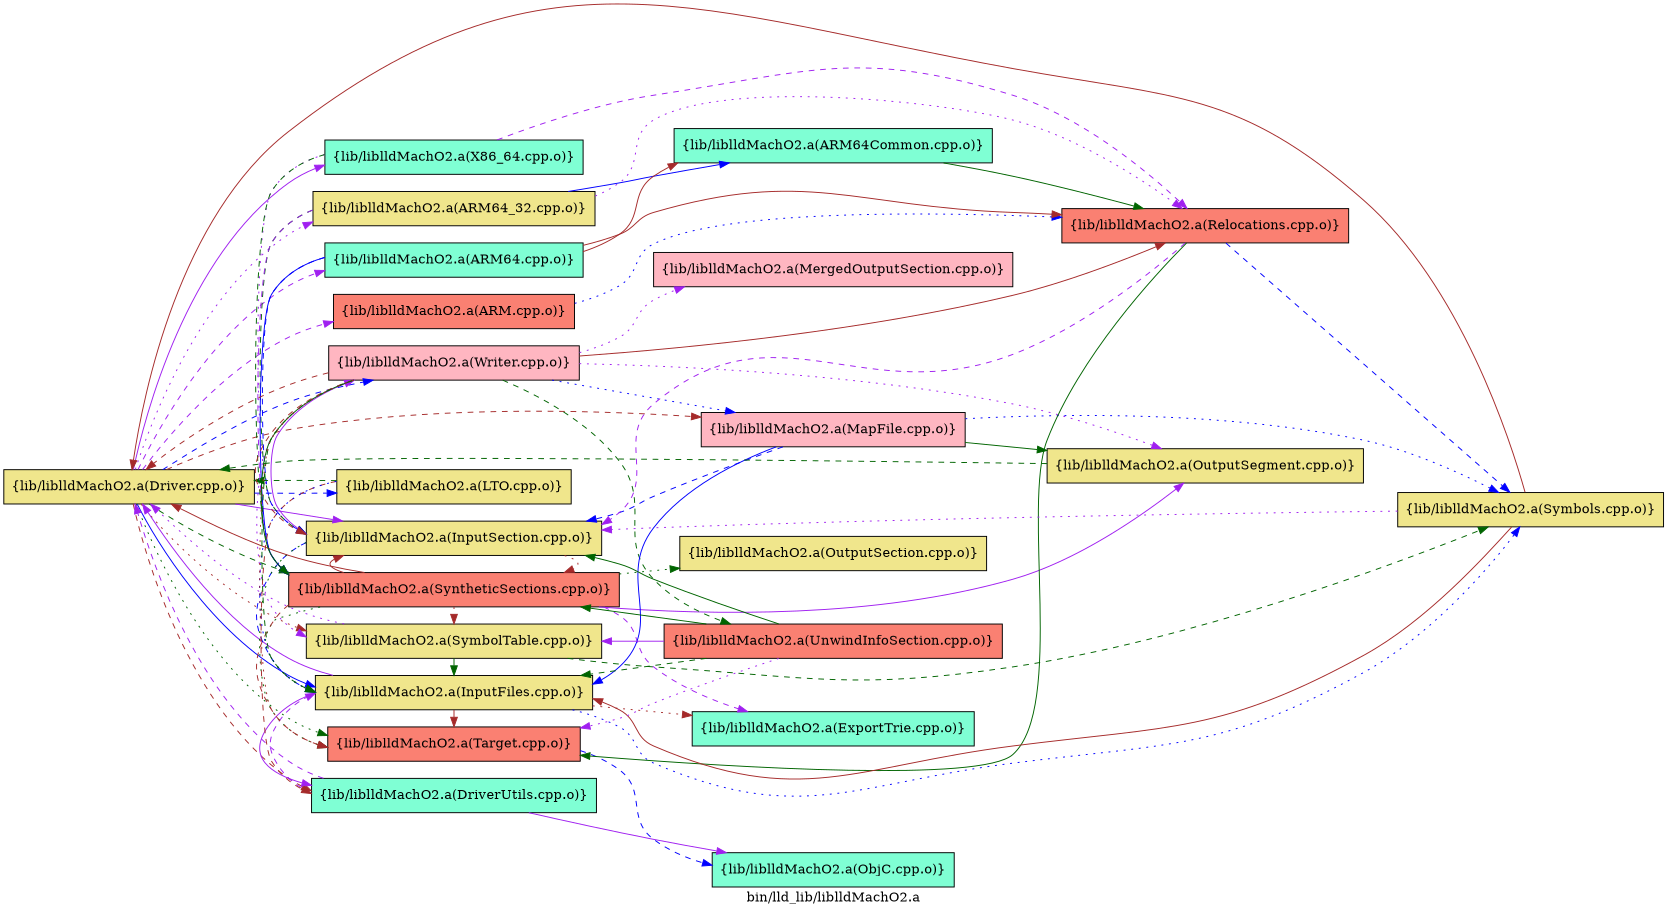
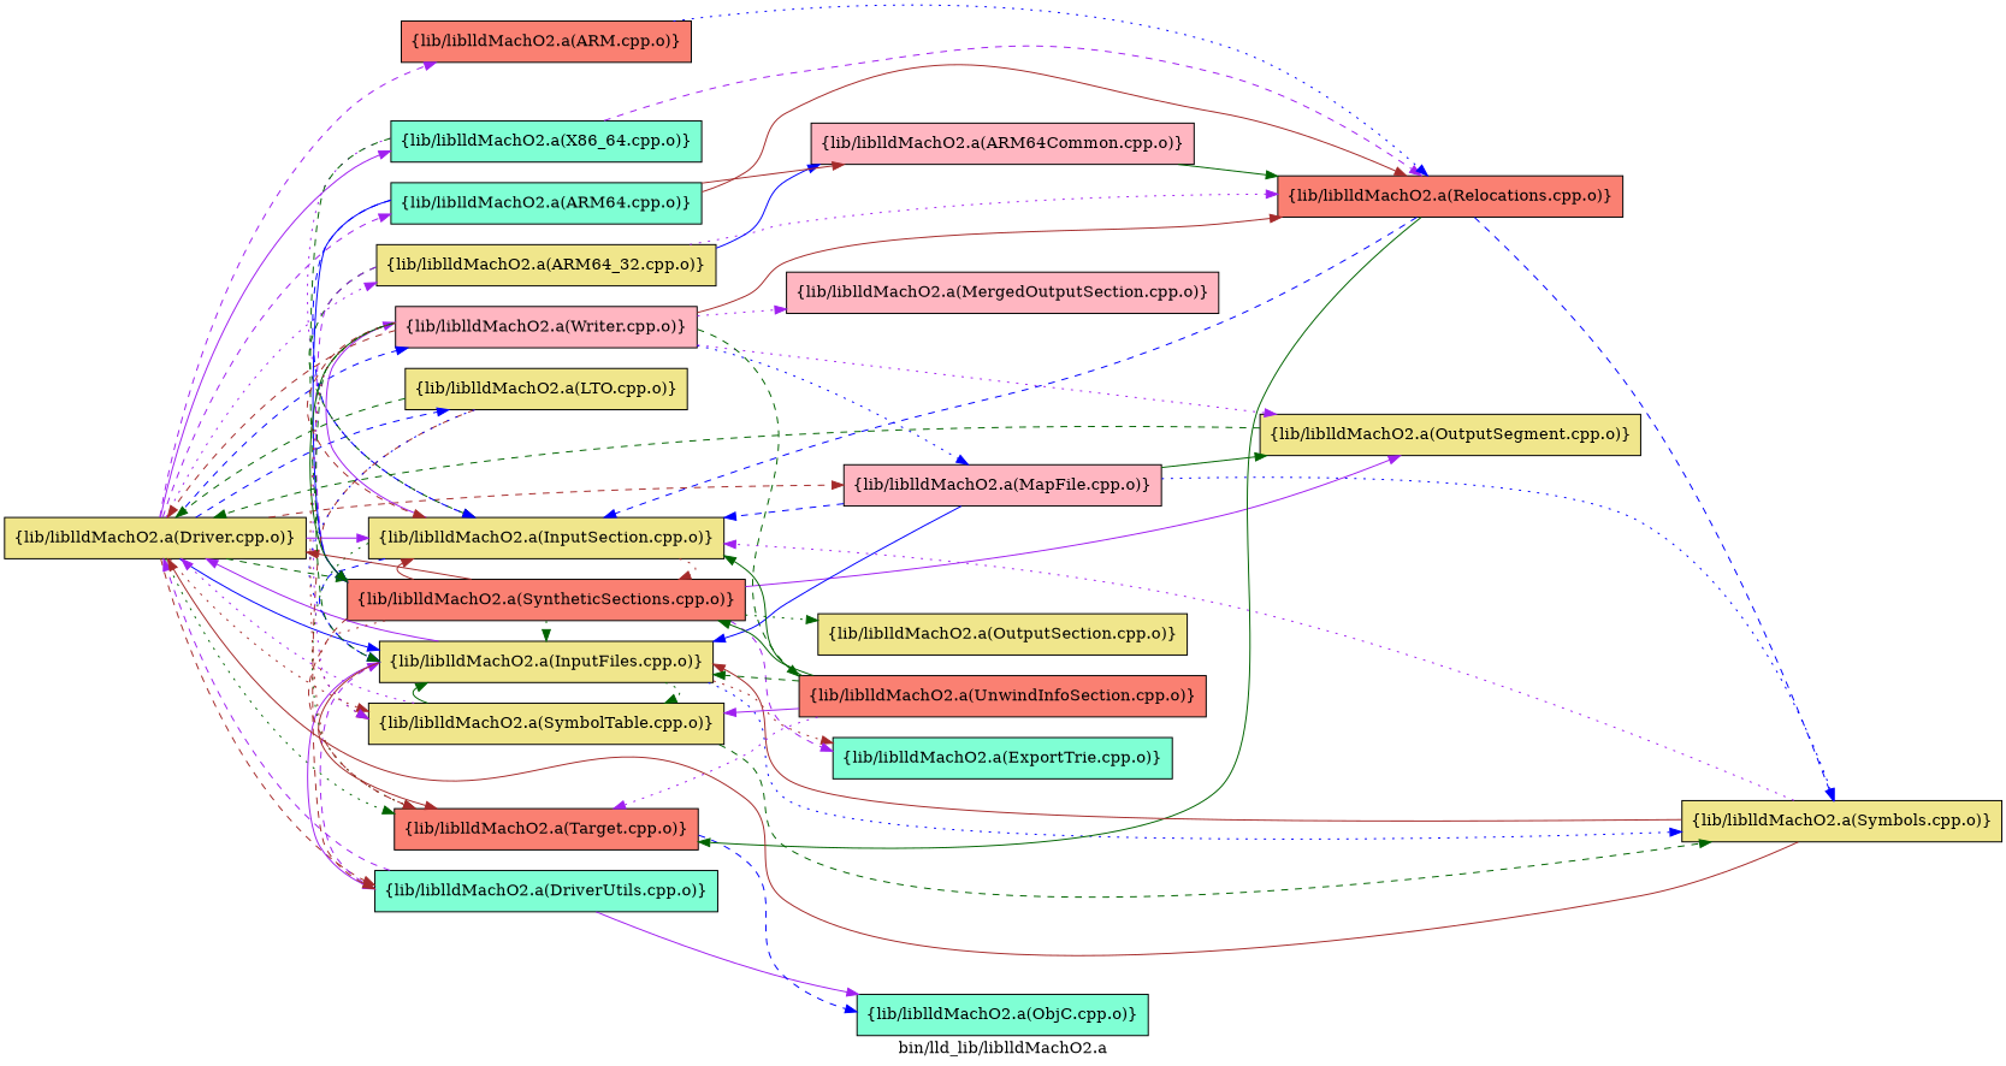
  digraph {
    label="bin/lld_lib/liblldMachO2.a"
    rankdir=LR
    node [fillcolor=khaki group=1 shape=box style=filled]
    edge [color=purple style=dashed]
    n1 [label="{lib/liblldMachO2.a(Driver.cpp.o)}"]
    n2 [fillcolor=aquamarine label="{lib/liblldMachO2.a(X86_64.cpp.o)}"]
    n3 [label="{lib/liblldMachO2.a(ARM64_32.cpp.o)}"]
    n4 [fillcolor=salmon label="{lib/liblldMachO2.a(ARM.cpp.o)}"]
    n5 [fillcolor=aquamarine label="{lib/liblldMachO2.a(ARM64.cpp.o)}"]
    n6 [fillcolor=aquamarine label="{lib/liblldMachO2.a(DriverUtils.cpp.o)}"]
    n7 [label="{lib/liblldMachO2.a(InputFiles.cpp.o)}"]
    n8 [label="{lib/liblldMachO2.a(InputSection.cpp.o)}"]
    n9 [label="{lib/liblldMachO2.a(LTO.cpp.o)}"]
    n10 [label="{lib/liblldMachO2.a(SymbolTable.cpp.o)}"]
    n11 [fillcolor=salmon label="{lib/liblldMachO2.a(SyntheticSections.cpp.o)}"]
    n12 [fillcolor=salmon group=0 label="{lib/liblldMachO2.a(Target.cpp.o)}"]
    n13 [fillcolor=lightpink label="{lib/liblldMachO2.a(Writer.cpp.o)}"]
    n14 [fillcolor=lightpink label="{lib/liblldMachO2.a(MapFile.cpp.o)}"]
    n15 [fillcolor=salmon label="{lib/liblldMachO2.a(Relocations.cpp.o)}"]
-   n16 [fillcolor=aquamarine label="{lib/liblldMachO2.a(ARM64Common.cpp.o)}"]
+   n16 [fillcolor=lightpink label="{lib/liblldMachO2.a(ARM64Common.cpp.o)}"]
    n17 [fillcolor=aquamarine group=0 label="{lib/liblldMachO2.a(ObjC.cpp.o)}"]
    n18 [fillcolor=aquamarine group=0 label="{lib/liblldMachO2.a(ExportTrie.cpp.o)}"]
    n19 [label="{lib/liblldMachO2.a(Symbols.cpp.o)}"]
    n20 [label="{lib/liblldMachO2.a(OutputSegment.cpp.o)}"]
    n21 [group=0 label="{lib/liblldMachO2.a(OutputSection.cpp.o)}"]
    n22 [fillcolor=salmon label="{lib/liblldMachO2.a(UnwindInfoSection.cpp.o)}"]
    n23 [fillcolor=lightpink group=0 label="{lib/liblldMachO2.a(MergedOutputSection.cpp.o)}"]
    subgraph sub_1 {
      rank=same
      n1
    }
    subgraph sub_2 {
      rank=same
      n2
      n3
      n4
      n5
      n6
      n7
      n8
      n9
      n10
      n11
      n12
      n13
    }
    n1 -> n2 [style=solid]
    n1 -> n3 [style=dotted]
    n1 -> n4
    n1 -> n5
    n1 -> n6 [color=brown]
    n1 -> n7 [color=blue style=solid]
    n1 -> n8 [style=solid]
    n1 -> n9 [color=blue]
    n1 -> n10 [color=brown style=dotted]
    n1 -> n11 [color=darkgreen]
    n1 -> n12 [color=darkgreen style=dotted]
    n1 -> n13 [color=blue]
    n1 -> n14 [color=brown]
    n2 -> n8 [style=dotted]
    n2 -> n11 [color=darkgreen]
    n2 -> n15
    n3 -> n8 [color=darkgreen]
    n3 -> n11
    n3 -> n15 [style=dotted]
    n3 -> n16 [color=blue style=solid]
    n4 -> n15 [color=blue style=dotted]
    n5 -> n8 [color=blue]
    n5 -> n11 [color=blue style=solid]
    n5 -> n15 [color=brown style=solid]
    n5 -> n16 [color=brown style=solid]
    n6 -> n1
    n6 -> n7
    n6 -> n17 [style=solid]
    n7 -> n1 [style=solid]
    n7 -> n6 [style=solid]
+   n7 -> n10 [color=darkgreen style=dotted]
    n7 -> n12 [color=brown style=solid]
    n7 -> n18 [color=brown style=dotted]
    n7 -> n19 [color=blue style=dotted]
    n8 -> n7 [color=blue]
    n8 -> n11 [color=brown style=dotted]
    n8 -> n12 [color=darkgreen style=dotted]
    n8 -> n13 [style=solid]
    n9 -> n1 [color=darkgreen]
    n9 -> n6 [color=brown]
    n9 -> n7 [color=blue style=dotted]
    n10 -> n1 [style=dotted]
    n10 -> n7 [color=darkgreen style=solid]
    n10 -> n19 [color=darkgreen]
    n11 -> n1 [color=brown style=solid]
    n11 -> n7 [color=darkgreen style=dotted]
    n11 -> n8 [color=brown style=solid]
    n11 -> n10 [color=brown style=dotted]
    n11 -> n12 [color=brown]
    n11 -> n18
    n11 -> n20 [style=solid]
    n11 -> n21 [color=darkgreen style=dotted]
    n12 -> n17 [color=blue]
    n13 -> n1 [color=brown]
    n13 -> n7 [color=darkgreen]
    n13 -> n8 [color=brown]
    n13 -> n10 [style=dotted]
    n13 -> n11 [color=darkgreen style=solid]
    n13 -> n12 [color=brown style=dotted]
    n13 -> n14 [color=blue style=dotted]
    n13 -> n15 [color=brown style=solid]
    n13 -> n20 [style=dotted]
    n13 -> n22 [color=darkgreen]
    n13 -> n23 [style=dotted]
    n14 -> n7 [color=blue style=solid]
    n14 -> n8 [color=blue]
    n14 -> n19 [color=blue style=dotted]
    n14 -> n20 [color=darkgreen style=solid]
-   n15 -> n8
+   n15 -> n8 [color=blue]
    n15 -> n12 [color=darkgreen style=solid]
    n15 -> n19 [color=blue]
    n16 -> n15 [color=darkgreen style=solid]
    n19 -> n1 [color=brown style=solid]
    n19 -> n7 [color=brown style=solid]
    n19 -> n8 [style=dotted]
    n20 -> n1 [color=darkgreen]
    n22 -> n7 [color=darkgreen]
    n22 -> n8 [color=darkgreen style=solid]
    n22 -> n10 [style=solid]
    n22 -> n11 [color=darkgreen style=solid]
    n22 -> n12 [style=dotted]
  }
